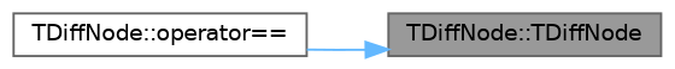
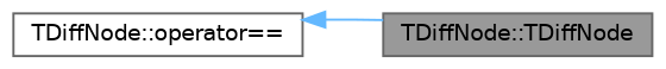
  digraph {
    rankdir=RL
    node [fontname=Helvetica fontsize=10 shape=box style=filled]
    n1 [color=gray40 fillcolor=grey60 fontcolor=black height=0.2 label="TDiffNode::TDiffNode" width=0.4]
    n2 [color=grey40 fillcolor=white height=0.2 label="TDiffNode::operator==" width=0.4]
-   n1 -> n2 [color=steelblue1 dir=back fontname=Helvetica fontsize=10 labelfontname=Helvetica labelfontsize=10 style=solid]
+   n2 -> n1 [color=steelblue1 dir=back fontname=Helvetica fontsize=10 labelfontname=Helvetica labelfontsize=10 style=solid]
  }
